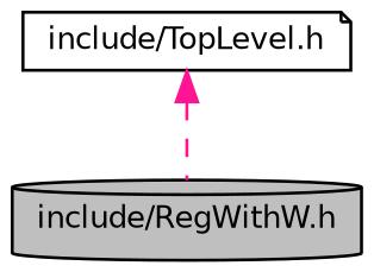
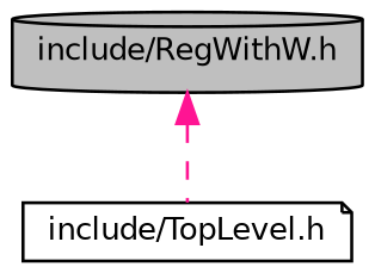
  digraph {
    node [color=black fontname=Helvetica fontsize=10 style=filled]
    n1 [fillcolor=grey75 fontcolor=black height=0.2 label="include/RegWithW.h" shape=cylinder width=0.4]
    n2 [fillcolor=white height=0.2 label="include/TopLevel.h" shape=note width=0.4]
-   n2 -> n1 [color=deeppink dir=back fontname=Helvetica fontsize=10 labelfontname=Helvetica labelfontsize=10 style=dashed]
+   n1 -> n2 [color=deeppink dir=back fontname=Helvetica fontsize=10 labelfontname=Helvetica labelfontsize=10 style=dashed]
  }
